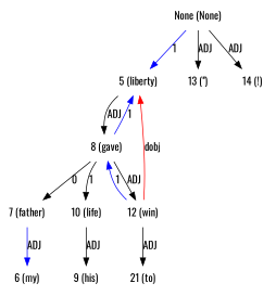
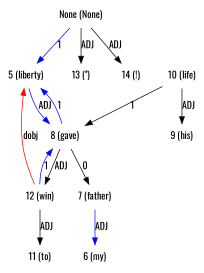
  digraph {
    fontname=Oswald
    node [fontname=Oswald shape=plaintext]
    edge [dir=forward fontname=Oswald]
    n1 [label="None (None)"]
    n2 [label="5 (liberty)"]
    n3 [label="13 ('')"]
    n4 [label="14 (!)"]
    n5 [label="8 (gave)"]
    n6 [label="12 (win)"]
    n7 [label="7 (father)"]
    n8 [label="10 (life)"]
-   n9 [label="21 (to)"]
+   n9 [label="11 (to)"]
    n10 [label="6 (my)"]
    n11 [label="9 (his)"]
    n1 -> n2 [color=blue label=1]
    n1 -> n3 [label=ADJ]
    n1 -> n4 [label=ADJ]
-   n2 -> n5 [label=ADJ]
+   n2 -> n5 [label=ADJ color=blue]
    n5 -> n2 [color=blue label=1]
    n5 -> n6 [label=ADJ]
    n5 -> n7 [label=0]
-   n5 -> n8 [label=1]
+   n8 -> n5 [label=1]
    n6 -> n2 [color=red label=dobj]
    n6 -> n5 [color=blue label=1]
    n6 -> n9 [label=ADJ]
    n7 -> n10 [color=blue label=ADJ]
    n8 -> n11 [label=ADJ]
  }
